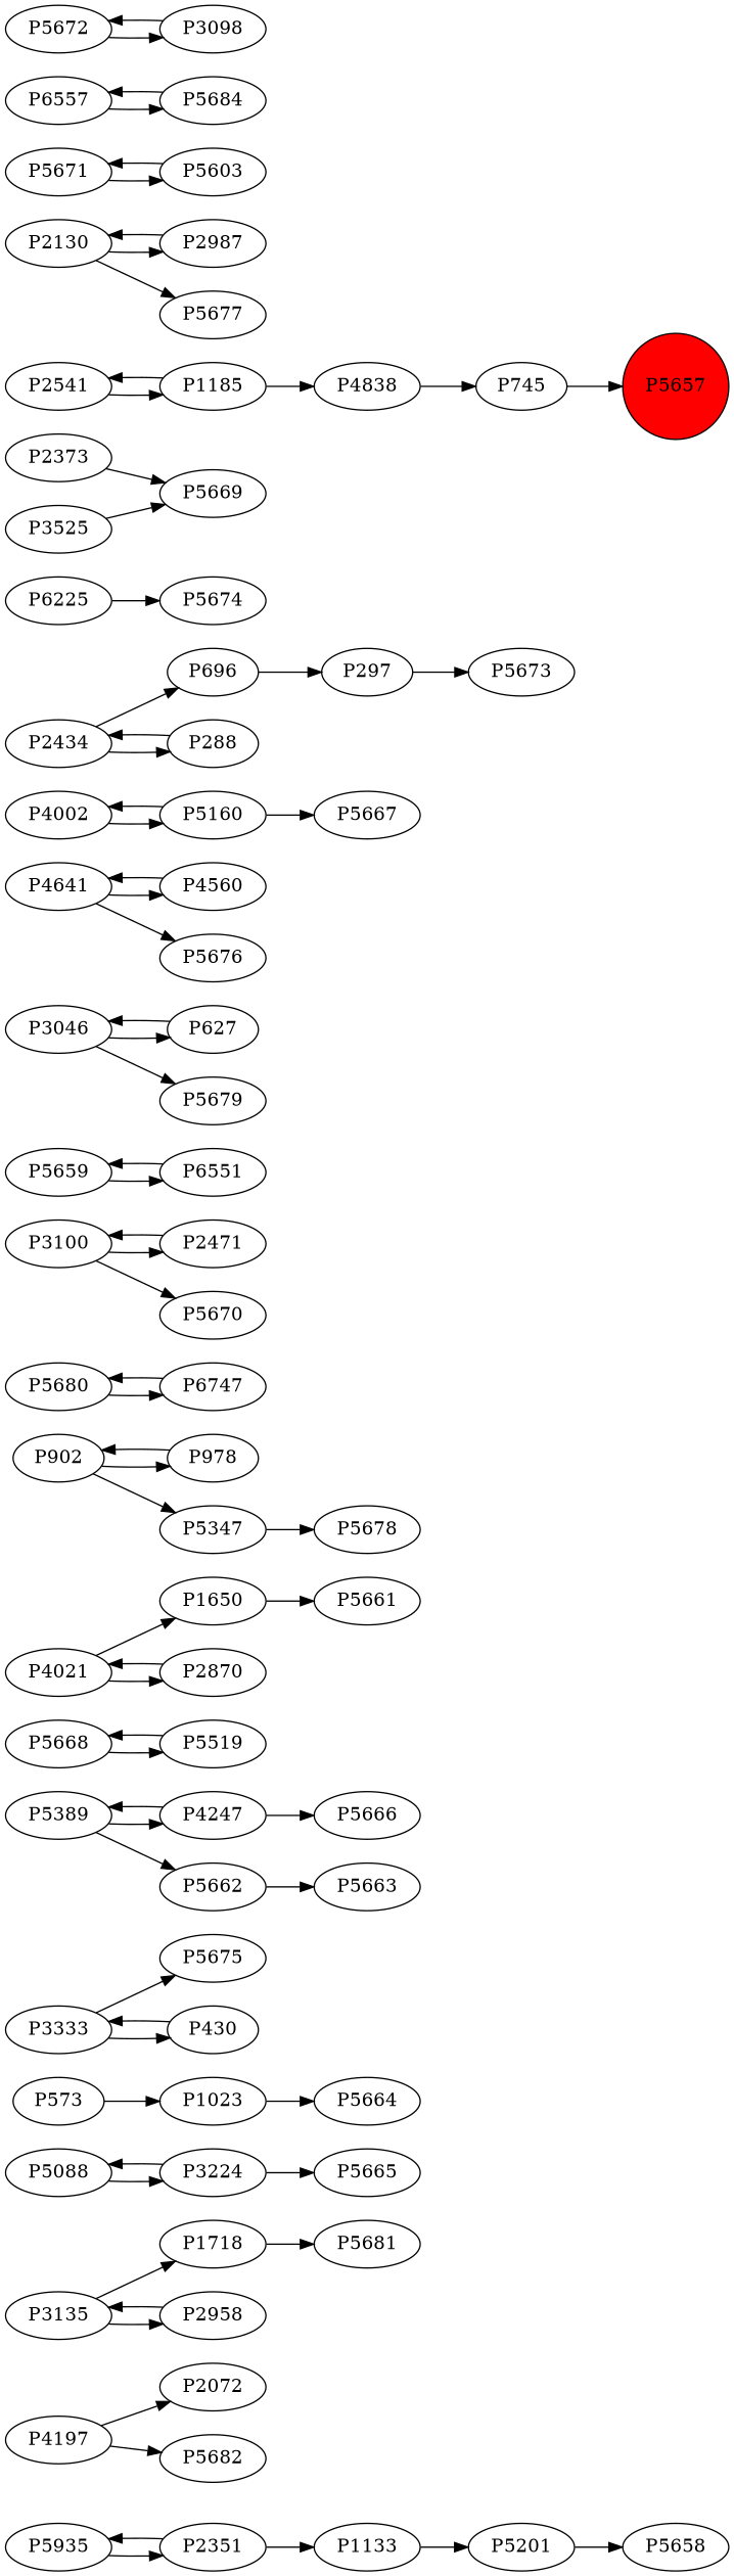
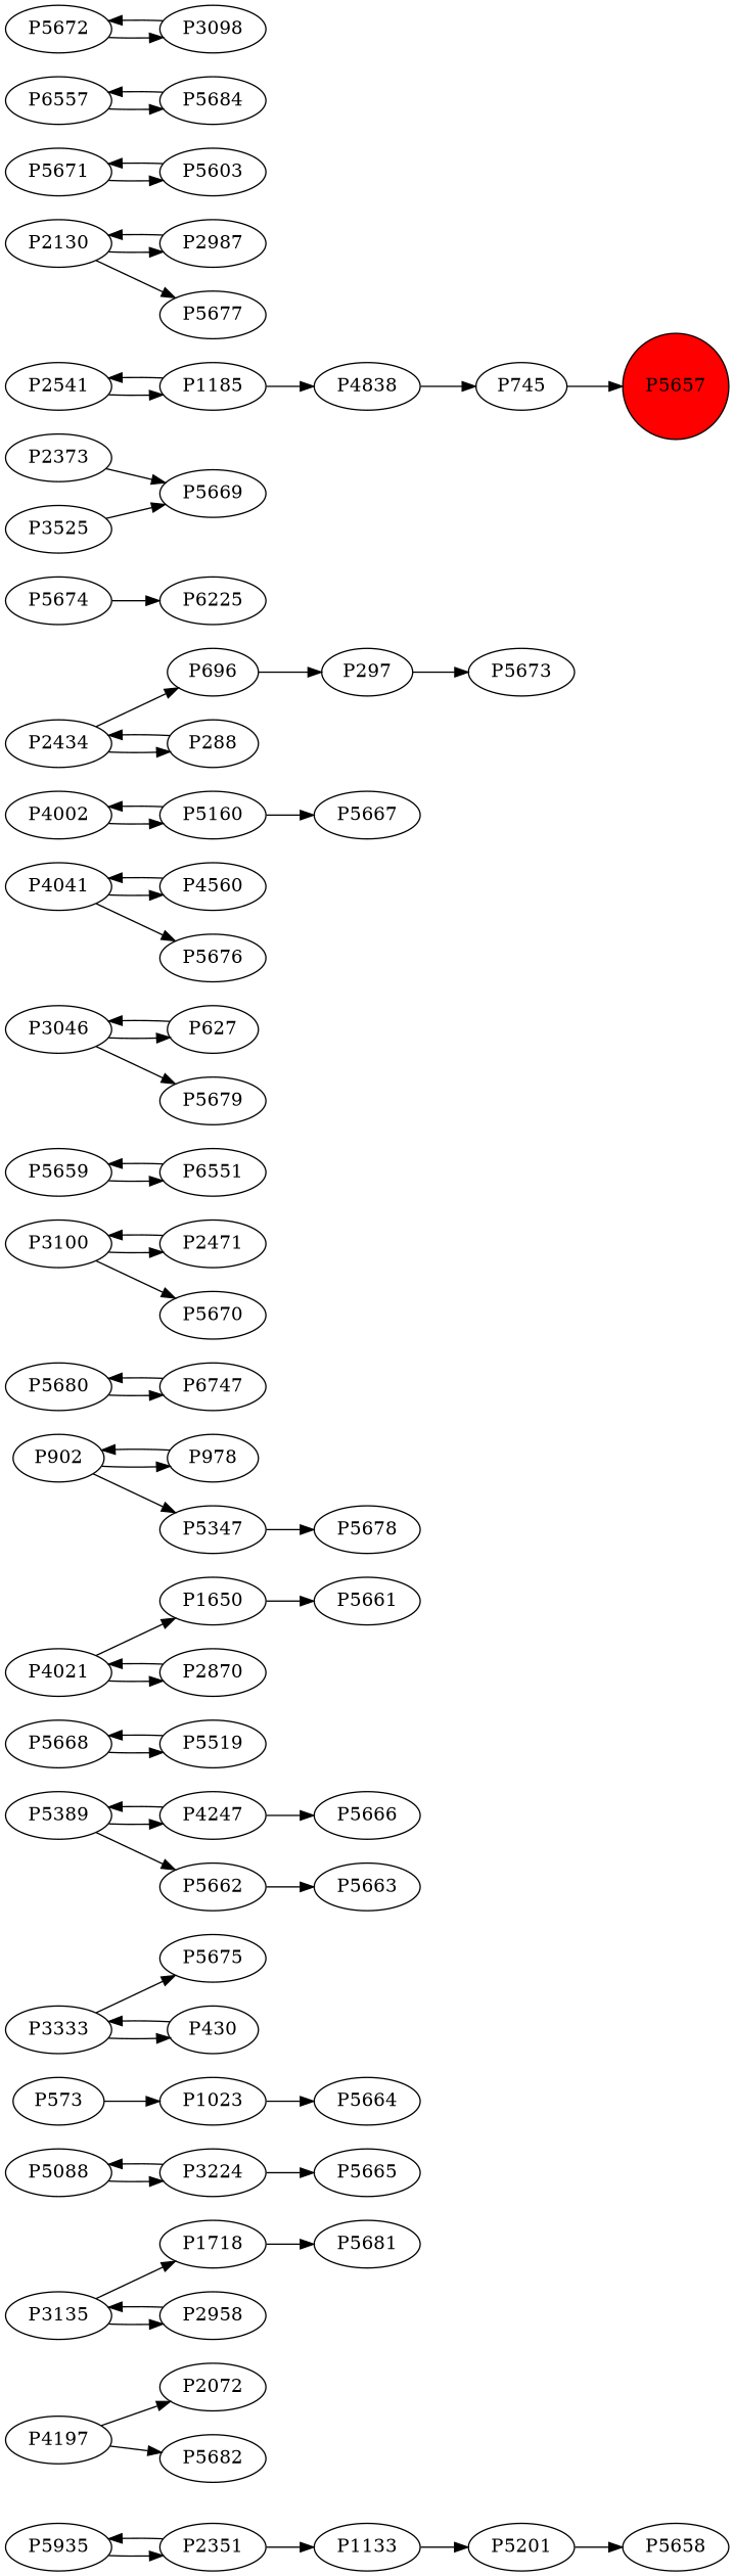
  digraph {
    rankdir=LR
    n1 [label=P5935]
    P2351
    P1133
    P5201
    P4197
    P2072
    P5682
    P3135
    P1718
    P2958
    P5681
    P5088
    P3224
    P5665
    P573
    P1023
    P5664
    P3333
    P5675
    P430
    P5389
    P4247
    P5662
    P5666
    P5668
    P5519
    P5663
    P4021
    P1650
    P2870
    P5661
    P902
    P978
    P5347
    P5678
    P5680
    P6747
    P3100
    P2471
    P5670
    P5659
    P6551
    P3046
    P627
    P5679
-   P4041 [label=P4641]
+   P4041
    P4560
    P5676
    P5658
    P4002
    P5160
    P5667
    P297
    P5673
    P6225
    P5674
    P2373
    P5669
    P2541
    P1185
    P4838
    P745
    P2130
    P2987
    P5677
    P696
    P5671
    P5603
    P6557
    P5684
    P2434
    P288
    P5657 [fillcolor=red shape=circle style=filled]
    P3525
    P5672
    P3098
    n1 -> P2351
    P2351 -> n1
    P2351 -> P1133
    P1133 -> P5201
    P5201 -> P5658
    P4197 -> P2072
    P4197 -> P5682
    P3135 -> P1718
    P3135 -> P2958
    P1718 -> P5681
    P2958 -> P3135
    P5088 -> P3224
    P3224 -> P5088
    P3224 -> P5665
    P573 -> P1023
    P1023 -> P5664
    P3333 -> P5675
    P3333 -> P430
    P430 -> P3333
    P5389 -> P4247
    P5389 -> P5662
    P4247 -> P5389
    P4247 -> P5666
    P5662 -> P5663
    P5668 -> P5519
    P5519 -> P5668
    P4021 -> P1650
    P4021 -> P2870
    P1650 -> P5661
    P2870 -> P4021
    P902 -> P978
    P902 -> P5347
    P978 -> P902
    P5347 -> P5678
    P5680 -> P6747
    P6747 -> P5680
    P3100 -> P2471
    P3100 -> P5670
    P2471 -> P3100
    P5659 -> P6551
    P6551 -> P5659
    P3046 -> P627
    P3046 -> P5679
    P627 -> P3046
    P4041 -> P4560
    P4041 -> P5676
    P4560 -> P4041
    P4002 -> P5160
    P5160 -> P4002
    P5160 -> P5667
    P297 -> P5673
-   P6225 -> P5674
+   P5674 -> P6225
    P2373 -> P5669
    P2541 -> P1185
    P1185 -> P2541
    P1185 -> P4838
    P4838 -> P745
    P745 -> P5657
    P2130 -> P2987
    P2130 -> P5677
    P2987 -> P2130
    P696 -> P297
    P5671 -> P5603
    P5603 -> P5671
    P6557 -> P5684
    P5684 -> P6557
    P2434 -> P696
    P2434 -> P288
    P288 -> P2434
    P3525 -> P5669
    P5672 -> P3098
    P3098 -> P5672
  }
